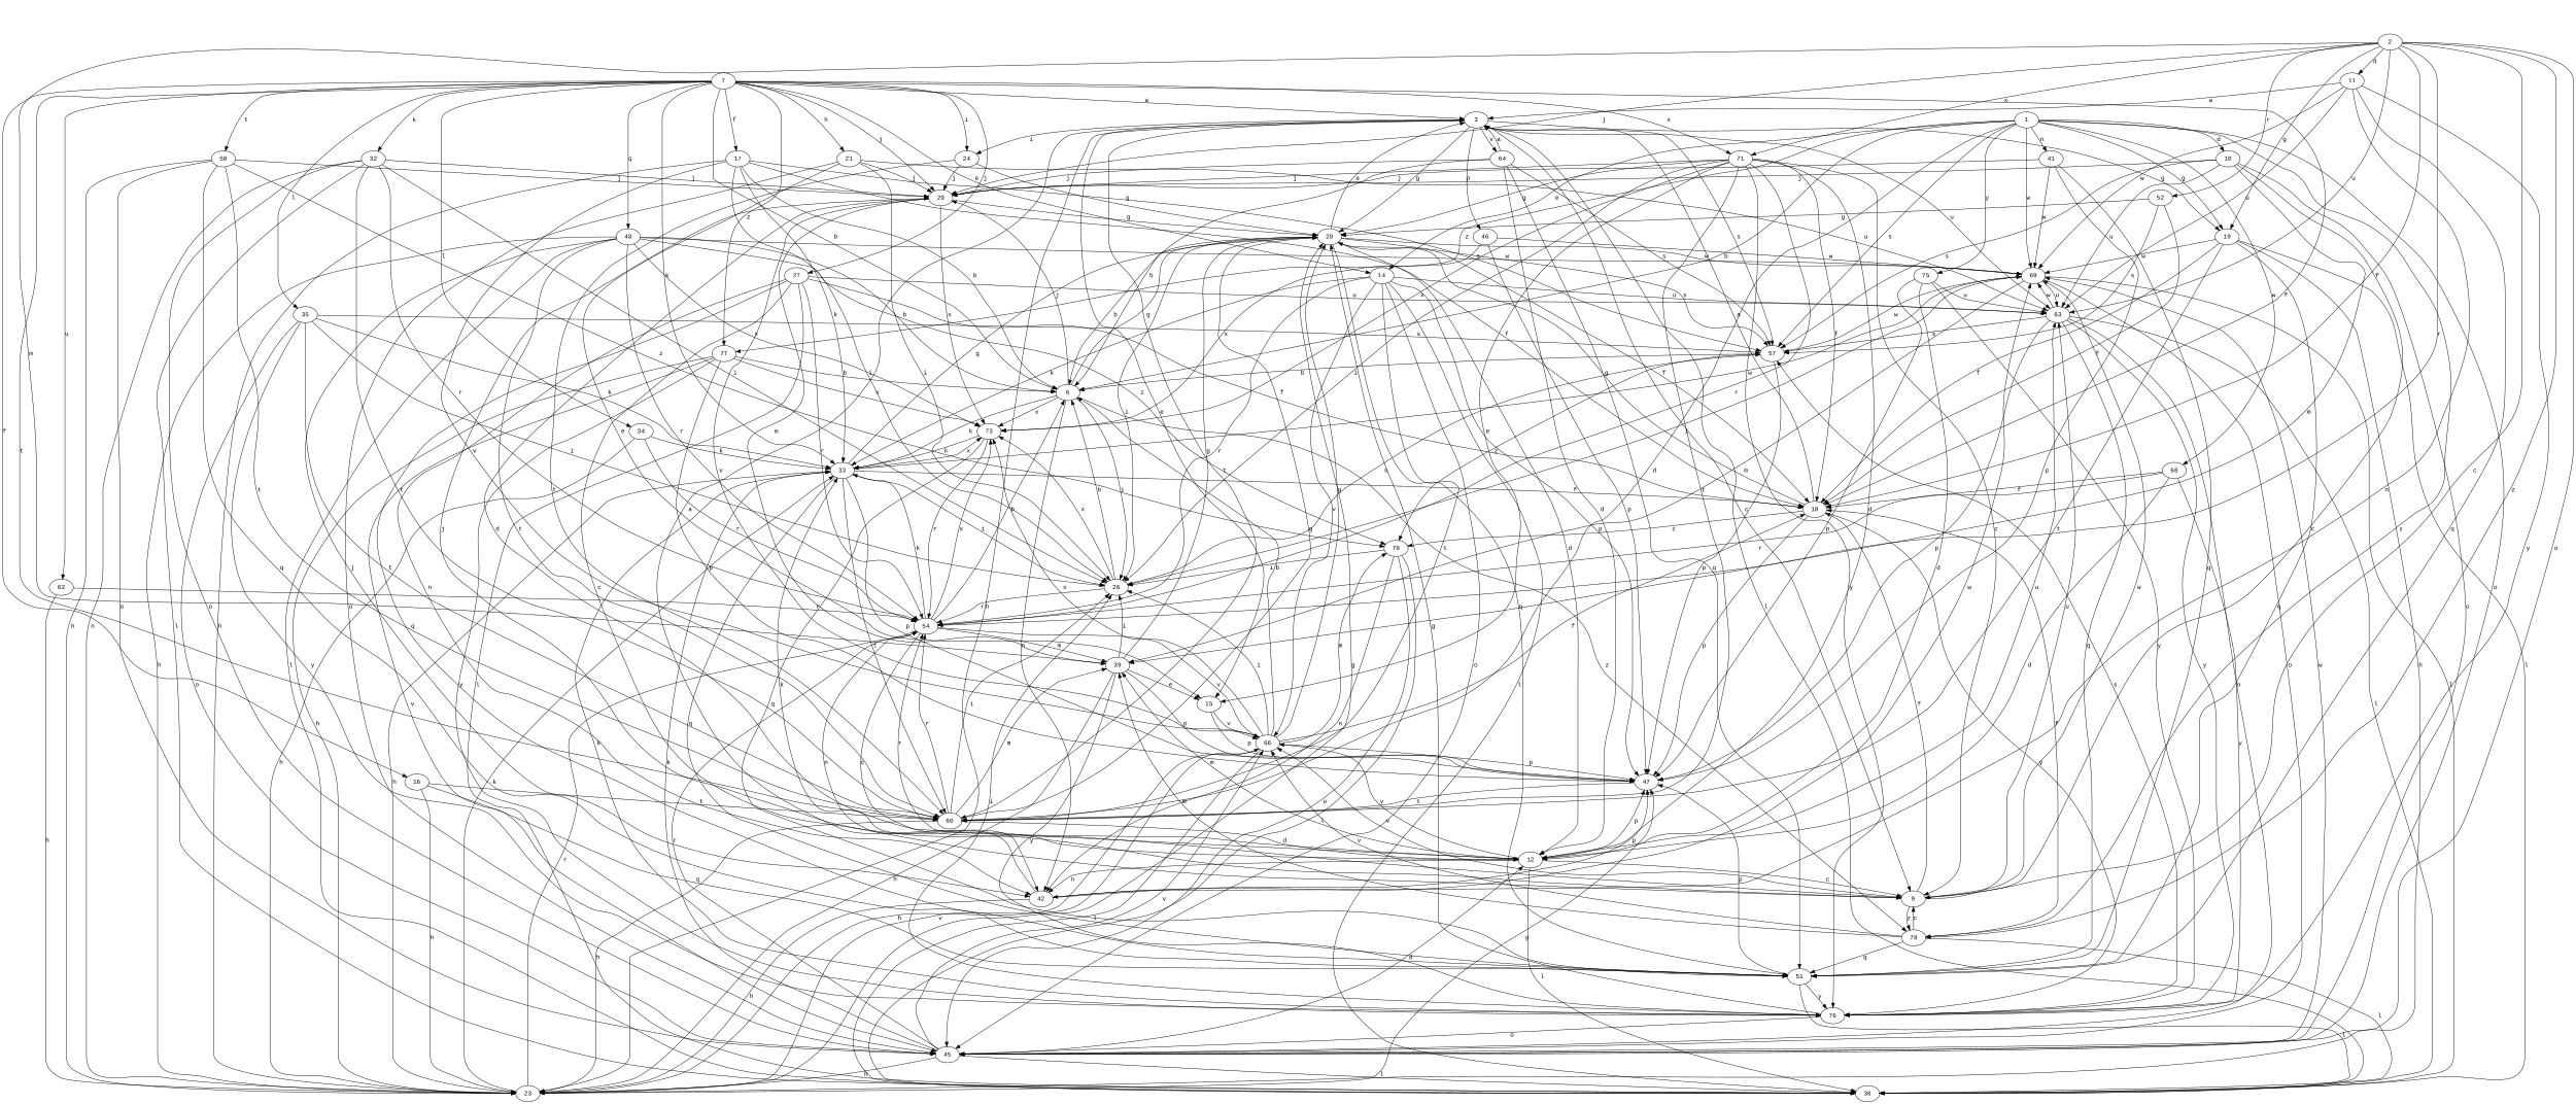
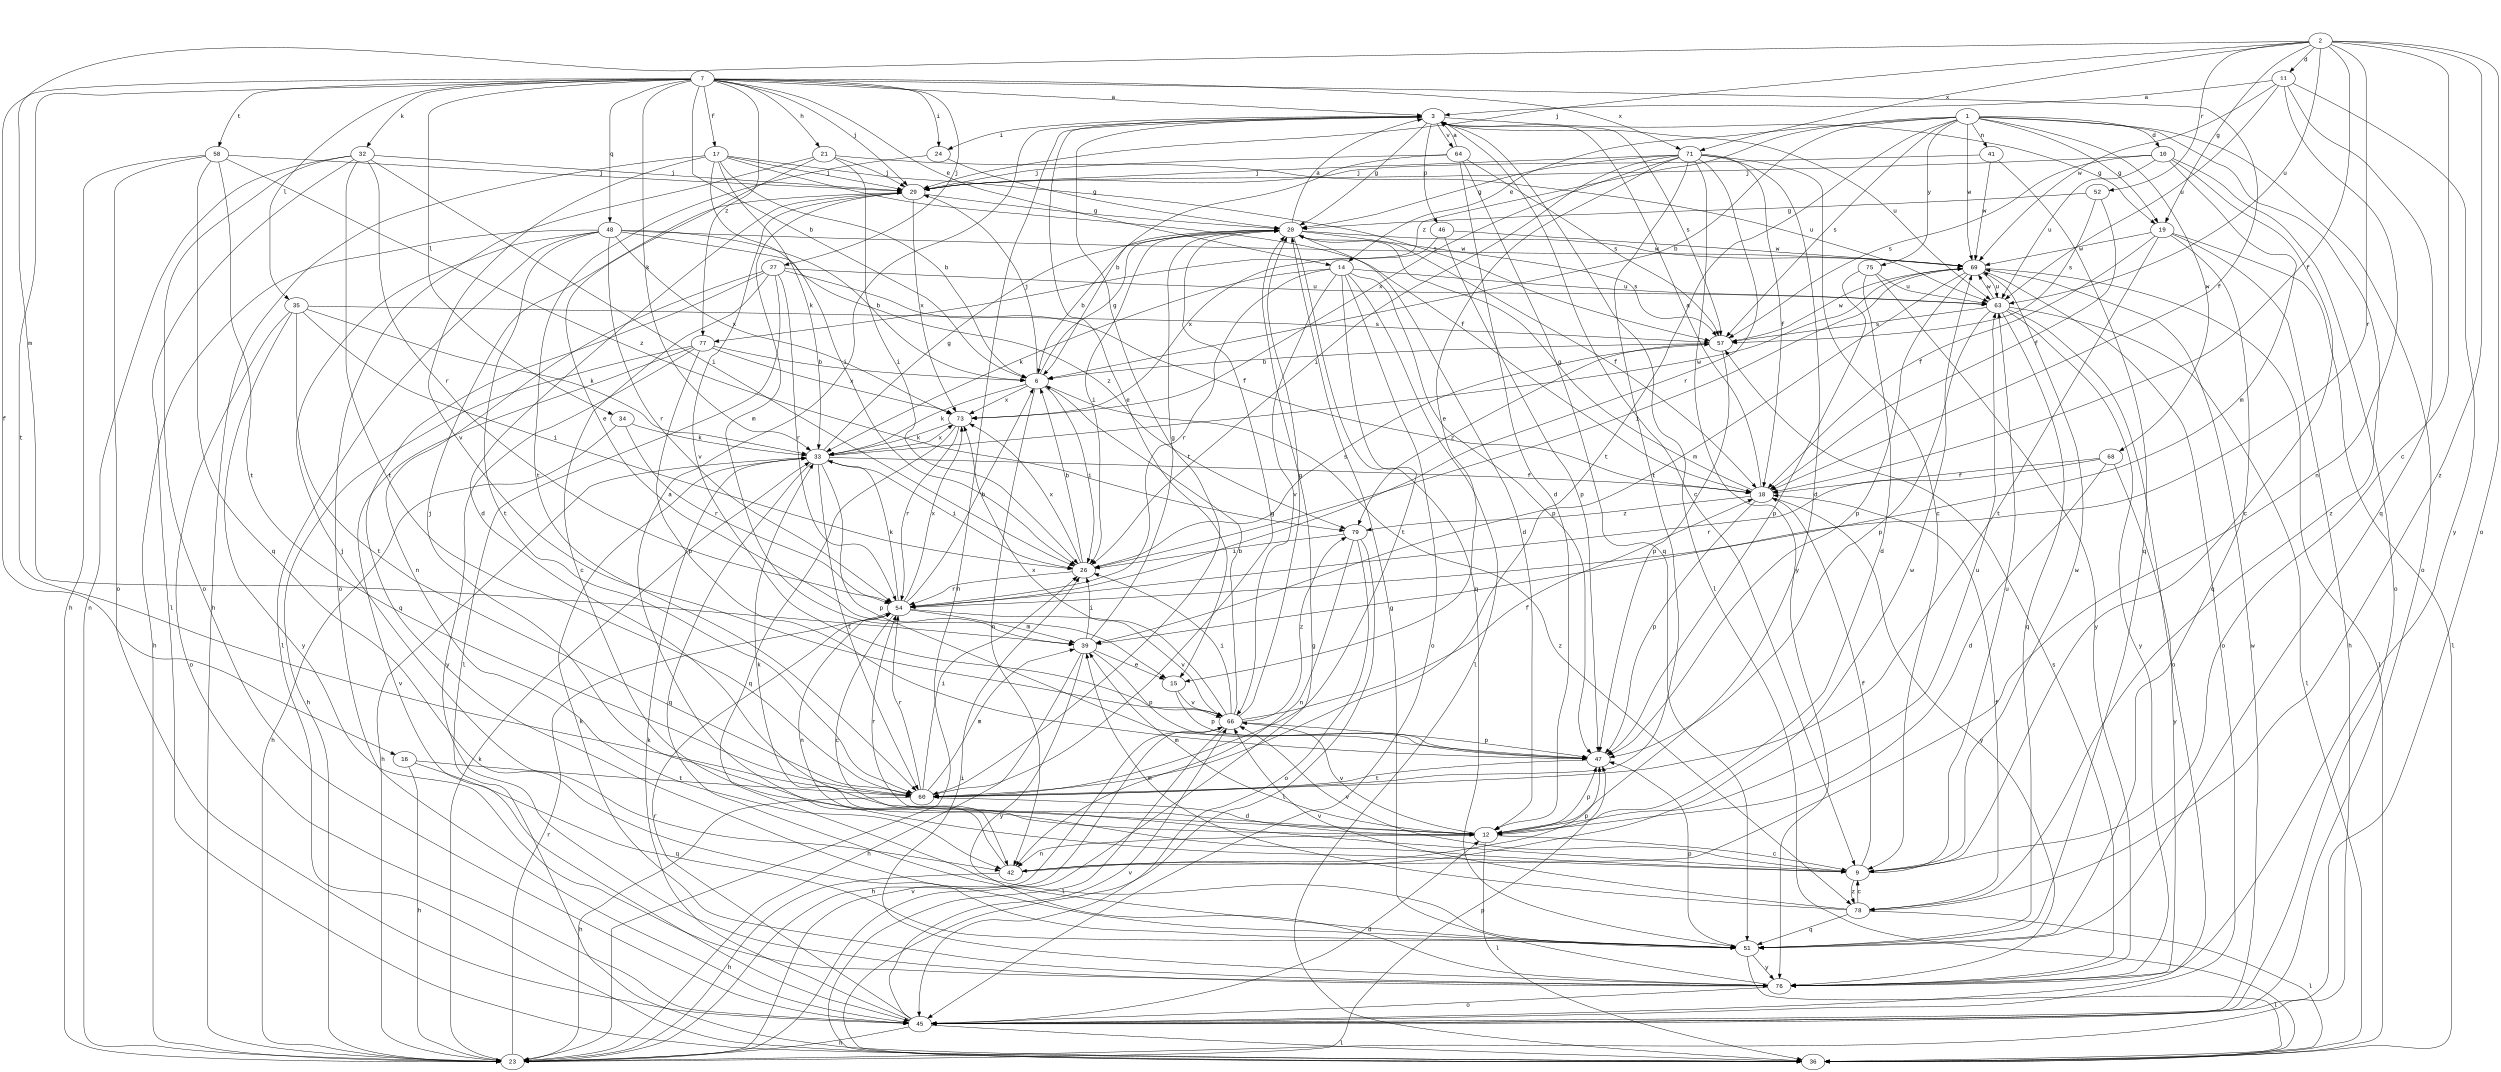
  strict digraph {
    fontname="Liberation Mono"
    node [fontname="Liberation Mono"]
    edge [fontname="Liberation Mono"]
    n1 [label=7]
    3
    6
    14
    16
    17
    18
    21
    24
    27
    29
    32
    33
    34
    35
    48
    58
    60
-   62
    71
    77
    19
    57
    9
    63
    15
    20
    23
    36
    46
    64
    78
    26
    42
    73
    45
    54
    66
    47
    51
    76
    79
    39
    12
    69
    1
    10
    41
    68
    75
    2
    11
    52
    n1 -> 3 [label=a]
    n1 -> 6 [label=b]
    n1 -> 14 [label=e]
    n1 -> 16 [label=f]
    n1 -> 17 [label=f]
    n1 -> 18 [label=f]
    n1 -> 21 [label=h]
    n1 -> 24 [label=i]
    n1 -> 27 [label=j]
    n1 -> 29 [label=j]
    n1 -> 32 [label=k]
    n1 -> 33 [label=k]
    n1 -> 34 [label=l]
    n1 -> 35 [label=l]
    n1 -> 48 [label=q]
    n1 -> 58 [label=t]
    n1 -> 60 [label=t]
-   n1 -> 62 [label=u]
    n1 -> 71 [label=x]
    n1 -> 77 [label=z]
    3 -> 24 [label=i]
    3 -> 60 [label=t]
    3 -> 19 [label=g]
    3 -> 57 [label=s]
    3 -> 9 [label=c]
    3 -> 63 [label=u]
    3 -> 15 [label=e]
    3 -> 20 [label=g]
    3 -> 23 [label=h]
    3 -> 36 [label=l]
    3 -> 46 [label=p]
    3 -> 64 [label=v]
    6 -> 29 [label=j]
    6 -> 33 [label=k]
    6 -> 20 [label=g]
    6 -> 78 [label=z]
    6 -> 26 [label=i]
    6 -> 42 [label=n]
    6 -> 73 [label=x]
    14 -> 33 [label=k]
    14 -> 60 [label=t]
    14 -> 63 [label=u]
    14 -> 36 [label=l]
    14 -> 45 [label=o]
    14 -> 54 [label=r]
    14 -> 66 [label=v]
    14 -> 47 [label=p]
    16 -> 60 [label=t]
    16 -> 23 [label=h]
    16 -> 51 [label=q]
    17 -> 6 [label=b]
    17 -> 18 [label=f]
    17 -> 33 [label=k]
    17 -> 57 [label=s]
    17 -> 23 [label=h]
    17 -> 26 [label=i]
    17 -> 66 [label=v]
    18 -> 3 [label=a]
    18 -> 20 [label=g]
    18 -> 47 [label=p]
    18 -> 76 [label=y]
    18 -> 79 [label=z]
    21 -> 29 [label=j]
    21 -> 63 [label=u]
    21 -> 15 [label=e]
    21 -> 26 [label=i]
    21 -> 45 [label=o]
-   24 -> 29 [label=j]
+   17 -> 29 [label=j]
    24 -> 60 [label=t]
    24 -> 20 [label=g]
    27 -> 18 [label=f]
    27 -> 9 [label=c]
    27 -> 63 [label=u]
    27 -> 36 [label=l]
    27 -> 42 [label=n]
    27 -> 54 [label=r]
    27 -> 51 [label=q]
    29 -> 20 [label=g]
    29 -> 73 [label=x]
    29 -> 66 [label=v]
    29 -> 39 [label=m]
    29 -> 12 [label=d]
    32 -> 29 [label=j]
    32 -> 60 [label=t]
    32 -> 23 [label=n]
    32 -> 36 [label=l]
    32 -> 26 [label=i]
    32 -> 45 [label=o]
    32 -> 54 [label=r]
    33 -> 18 [label=f]
    33 -> 60 [label=t]
    33 -> 20 [label=g]
    33 -> 23 [label=h]
    33 -> 26 [label=i]
    33 -> 73 [label=x]
    33 -> 47 [label=p]
    33 -> 51 [label=q]
    33 -> 69 [label=w]
    34 -> 33 [label=k]
    34 -> 23 [label=h]
    34 -> 54 [label=r]
    35 -> 33 [label=k]
    35 -> 60 [label=t]
    35 -> 57 [label=s]
    35 -> 26 [label=i]
    35 -> 45 [label=o]
    35 -> 76 [label=y]
    48 -> 6 [label=b]
    48 -> 60 [label=t]
    48 -> 23 [label=h]
    48 -> 36 [label=l]
    48 -> 42 [label=j]
    48 -> 73 [label=x]
    48 -> 54 [label=r]
    48 -> 79 [label=z]
    48 -> 69 [label=w]
    58 -> 29 [label=j]
    58 -> 60 [label=t]
    58 -> 23 [label=h]
    58 -> 45 [label=o]
    58 -> 51 [label=q]
    58 -> 79 [label=z]
    60 -> 20 [label=g]
    60 -> 23 [label=h]
    60 -> 26 [label=i]
    60 -> 54 [label=r]
    60 -> 39 [label=m]
    60 -> 12 [label=d]
-   62 -> 23 [label=h]
-   62 -> 54 [label=r]
    71 -> 18 [label=f]
    71 -> 29 [label=j]
    71 -> 60 [label=t]
    71 -> 9 [label=c]
    71 -> 15 [label=e]
    71 -> 20 [label=g]
    71 -> 26 [label=i]
    71 -> 73 [label=x]
    71 -> 54 [label=r]
    71 -> 76 [label=y]
    71 -> 12 [label=d]
    77 -> 6 [label=b]
    77 -> 23 [label=h]
    77 -> 73 [label=x]
    77 -> 45 [label=v]
    77 -> 47 [label=p]
    77 -> 76 [label=y]
    19 -> 18 [label=f]
    19 -> 60 [label=t]
    19 -> 23 [label=h]
    19 -> 36 [label=l]
    19 -> 51 [label=q]
    19 -> 69 [label=w]
    57 -> 6 [label=b]
    57 -> 47 [label=p]
    57 -> 79 [label=z]
    57 -> 69 [label=w]
    9 -> 18 [label=f]
    9 -> 33 [label=k]
    9 -> 63 [label=u]
    9 -> 78 [label=z]
    9 -> 66 [label=v]
    9 -> 69 [label=w]
    63 -> 57 [label=s]
    63 -> 36 [label=l]
    63 -> 45 [label=o]
    63 -> 47 [label=p]
    63 -> 51 [label=q]
    63 -> 76 [label=y]
    63 -> 69 [label=w]
    15 -> 66 [label=v]
    15 -> 47 [label=p]
    20 -> 3 [label=a]
    20 -> 6 [label=b]
    20 -> 18 [label=f]
    20 -> 57 [label=s]
    20 -> 26 [label=i]
    20 -> 51 [label=q]
    20 -> 12 [label=d]
    20 -> 69 [label=w]
    23 -> 33 [label=k]
    23 -> 20 [label=g]
    23 -> 54 [label=r]
    23 -> 66 [label=v]
    23 -> 47 [label=p]
    46 -> 73 [label=x]
    46 -> 47 [label=p]
    46 -> 69 [label=w]
    64 -> 3 [label=a]
    64 -> 6 [label=b]
    64 -> 29 [label=j]
    64 -> 57 [label=s]
    64 -> 51 [label=q]
    64 -> 12 [label=d]
    78 -> 18 [label=f]
    78 -> 9 [label=c]
    78 -> 36 [label=l]
    78 -> 66 [label=v]
    78 -> 51 [label=q]
    78 -> 39 [label=m]
    26 -> 6 [label=b]
    26 -> 57 [label=s]
    26 -> 73 [label=x]
    26 -> 54 [label=r]
    42 -> 3 [label=a]
    42 -> 23 [label=h]
    42 -> 47 [label=p]
    42 -> 69 [label=w]
    73 -> 33 [label=k]
    73 -> 54 [label=r]
    73 -> 51 [label=q]
    45 -> 33 [label=k]
    45 -> 23 [label=h]
    45 -> 36 [label=l]
    45 -> 54 [label=r]
    45 -> 66 [label=v]
    45 -> 12 [label=d]
    45 -> 69 [label=w]
    54 -> 6 [label=b]
    54 -> 33 [label=k]
    54 -> 9 [label=c]
    54 -> 42 [label=n]
    54 -> 73 [label=x]
    54 -> 66 [label=v]
    54 -> 39 [label=m]
    66 -> 6 [label=b]
    66 -> 18 [label=f]
    66 -> 20 [label=g]
    66 -> 23 [label=h]
    66 -> 36 [label=l]
    66 -> 26 [label=i]
    66 -> 73 [label=x]
    66 -> 47 [label=p]
-   66 -> 79 [label=m]
+   66 -> 79 [label=z]
    47 -> 60 [label=t]
    51 -> 36 [label=l]
    51 -> 47 [label=p]
    51 -> 76 [label=y]
    76 -> 33 [label=k]
    76 -> 57 [label=s]
    76 -> 20 [label=g]
    76 -> 26 [label=i]
    76 -> 45 [label=o]
    79 -> 36 [label=l]
    79 -> 26 [label=i]
    79 -> 42 [label=n]
    79 -> 45 [label=o]
    39 -> 15 [label=e]
    39 -> 20 [label=g]
    39 -> 23 [label=h]
    39 -> 26 [label=i]
    39 -> 47 [label=p]
    39 -> 76 [label=y]
    12 -> 29 [label=j]
    12 -> 9 [label=c]
    12 -> 63 [label=u]
    12 -> 36 [label=l]
    12 -> 42 [label=n]
    12 -> 54 [label=r]
    12 -> 66 [label=v]
    12 -> 47 [label=p]
    12 -> 39 [label=m]
    69 -> 63 [label=u]
    69 -> 36 [label=l]
    69 -> 26 [label=i]
    69 -> 45 [label=o]
-   41 -> 47 [label=p]
+   69 -> 47 [label=p]
    69 -> 39 [label=m]
    1 -> 6 [label=b]
    1 -> 14 [label=e]
-   1 -> 60 [label=d]
+   1 -> 60 [label=t]
    1 -> 77 [label=z]
    1 -> 19 [label=g]
    1 -> 57 [label=s]
    1 -> 78 [label=z]
    1 -> 45 [label=o]
    1 -> 69 [label=w]
    1 -> 10 [label=d]
    1 -> 41 [label=n]
    1 -> 68 [label=w]
    1 -> 75 [label=y]
    10 -> 29 [label=j]
    10 -> 57 [label=s]
    10 -> 9 [label=c]
    10 -> 63 [label=u]
    10 -> 45 [label=o]
    10 -> 39 [label=m]
    41 -> 29 [label=j]
    41 -> 51 [label=q]
    41 -> 69 [label=w]
    68 -> 18 [label=f]
    68 -> 54 [label=r]
    68 -> 76 [label=y]
    68 -> 12 [label=d]
    75 -> 63 [label=u]
    75 -> 47 [label=p]
    75 -> 76 [label=y]
    75 -> 12 [label=d]
    2 -> 18 [label=f]
    2 -> 29 [label=j]
    2 -> 71 [label=x]
    2 -> 19 [label=g]
    2 -> 9 [label=c]
    2 -> 63 [label=u]
    2 -> 78 [label=z]
    2 -> 45 [label=o]
    2 -> 54 [label=r]
    2 -> 39 [label=m]
    2 -> 11 [label=d]
    2 -> 52 [label=r]
    11 -> 3 [label=a]
    11 -> 63 [label=u]
    11 -> 42 [label=n]
    11 -> 51 [label=q]
    11 -> 76 [label=y]
    11 -> 69 [label=w]
    52 -> 18 [label=f]
    52 -> 57 [label=s]
    52 -> 20 [label=g]
  }
